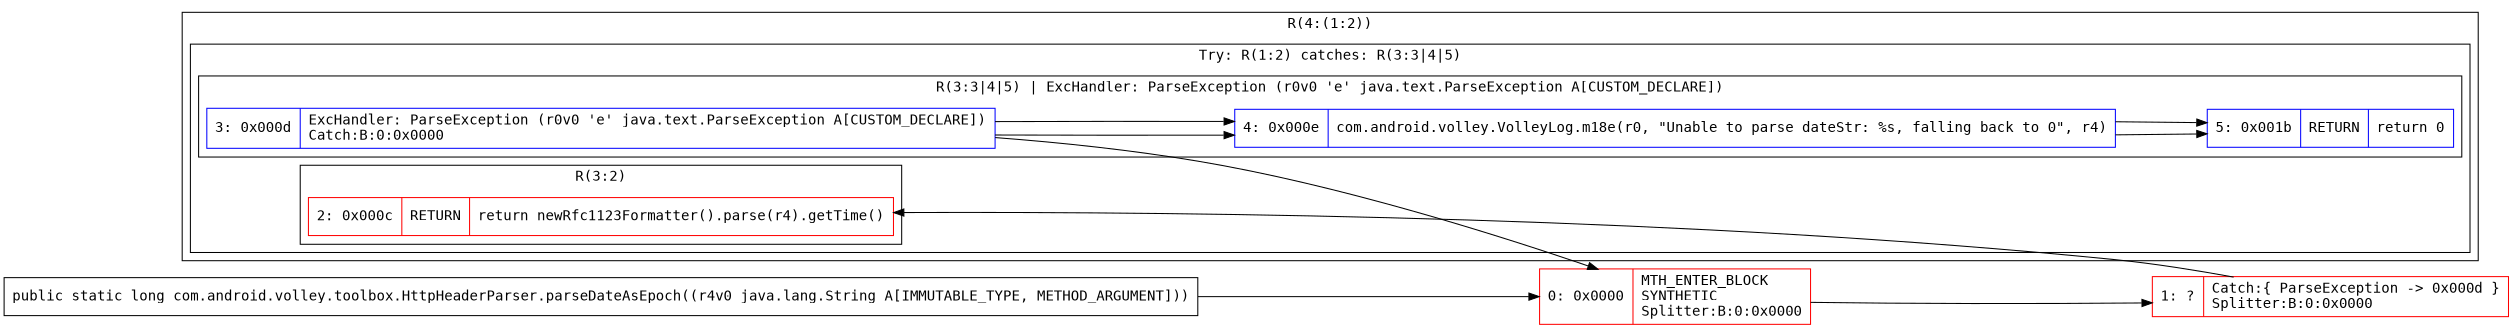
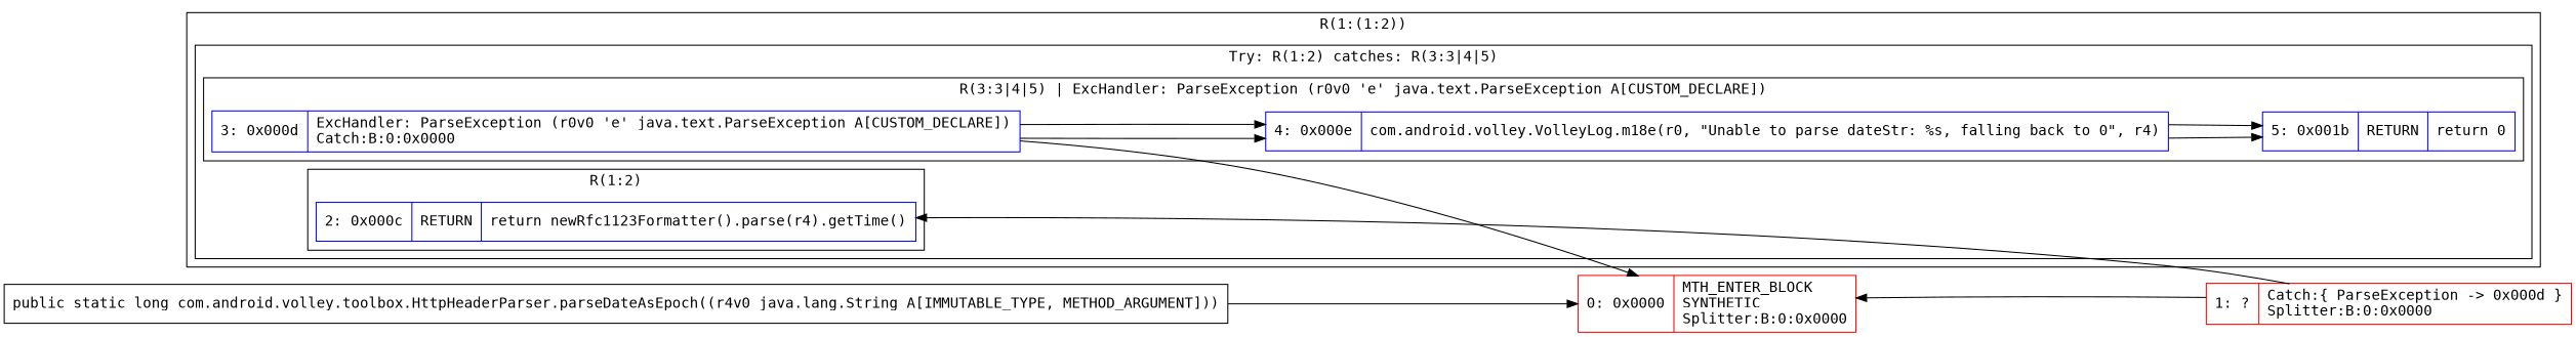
  digraph {
    fontname="DejaVu Sans Mono"
    rankdir=LR
    node [color=blue fontname="DejaVu Sans Mono" shape=record]
    edge [fontname="DejaVu Sans Mono"]
-   n1 [color=red label="{2\:\ 0x000c|RETURN\l|return newRfc1123Formatter().parse(r4).getTime()\l}"]
+   n1 [label="{2\:\ 0x000c|RETURN\l|return newRfc1123Formatter().parse(r4).getTime()\l}"]
    n2 [label="{3\:\ 0x000d|ExcHandler: ParseException (r0v0 'e' java.text.ParseException A[CUSTOM_DECLARE])\lCatch:B:0:0x0000\l}"]
    n3 [label="{4\:\ 0x000e|com.android.volley.VolleyLog.m18e(r0, \"Unable to parse dateStr: %s, falling back to 0\", r4)\l}"]
    n4 [label="{5\:\ 0x001b|RETURN\l|return 0\l}"]
    n5 [color=red label="{0\:\ 0x0000|MTH_ENTER_BLOCK\lSYNTHETIC\lSplitter:B:0:0x0000\l}"]
    n6 [color=red label="{1\:\ ?|Catch:\{ ParseException \-\> 0x000d \}\lSplitter:B:0:0x0000\l}"]
    n7 [label="{public static long com.android.volley.toolbox.HttpHeaderParser.parseDateAsEpoch((r4v0 java.lang.String A[IMMUTABLE_TYPE, METHOD_ARGUMENT])) }" color=""]
    subgraph cluster_1 {
-     label="R(4:(1:2))"
+     label="R(1:(1:2))"
      subgraph cluster_2 {
        label="Try: R(1:2) catches: R(3:3|4|5)"
        subgraph cluster_3 {
-         label="R(3:2)"
+         label="R(1:2)"
          n1
        }
        subgraph cluster_4 {
          label="R(3:3|4|5) | ExcHandler: ParseException (r0v0 'e' java.text.ParseException A[CUSTOM_DECLARE])\l"
          n2
          n3
          n4
        }
      }
    }
    subgraph cluster_5 {
      label="R(3:3|4|5) | ExcHandler: ParseException (r0v0 'e' java.text.ParseException A[CUSTOM_DECLARE])\l"
    }
    n2 -> n3
    n2 -> n3
    n2 -> n5
    n3 -> n4
    n3 -> n4
-   n5 -> n6
+   n6 -> n5
    n6 -> n1
    n7 -> n5
  }
